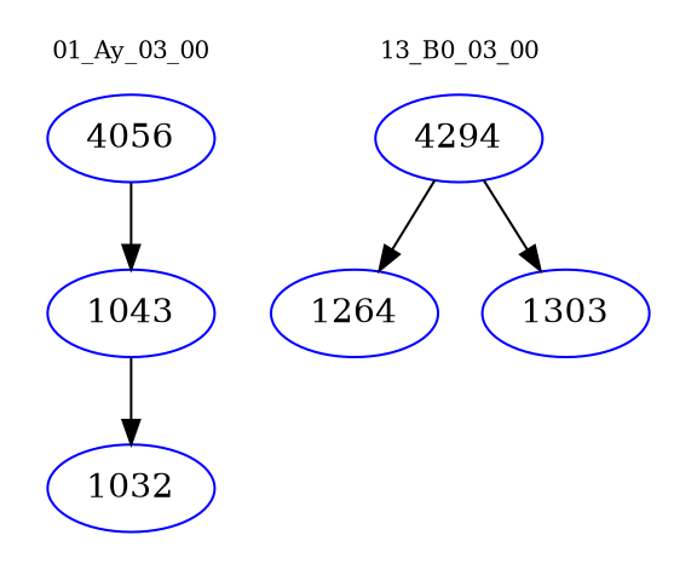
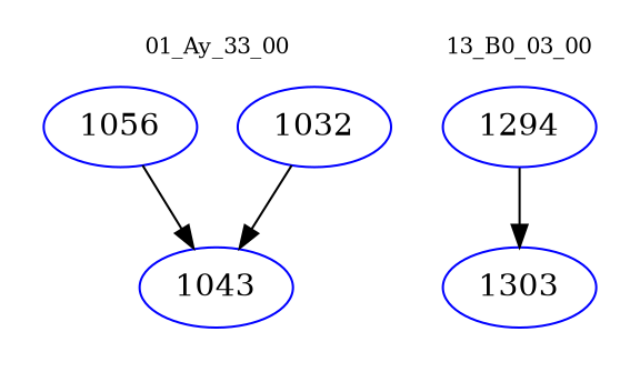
  digraph {
    node [color=blue]
    edge [color=black]
    n1 [label=1043]
    n2 [label=1032]
-   n3 [label=4056]
-   n4 [label=4294]
-   n5 [label=1264]
+   n3 [label=1056]
+   n4 [label=1294]
    n6 [label=1303]
    subgraph cluster_1 {
      color=white
      fontsize=10
-     label="01_Ay_03_00"
+     label="01_Ay_33_00"
      n1
      n2
      n3
    }
    subgraph cluster_2 {
      color=white
      fontsize=10
      label="13_B0_03_00"
      n4
-     n5
      n6
    }
-   n1 -> n2
+   n2 -> n1
    n3 -> n1
-   n4 -> n5
    n4 -> n6
  }
